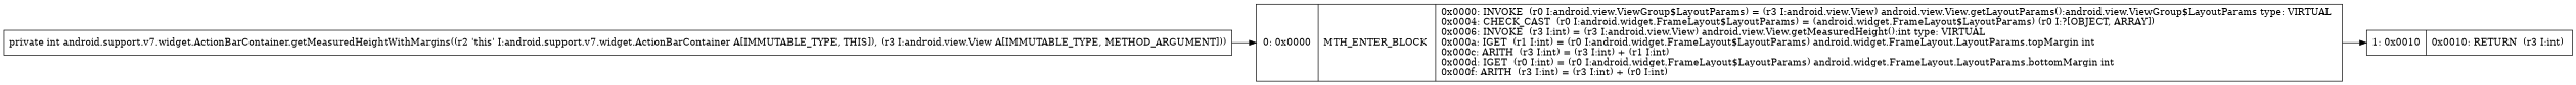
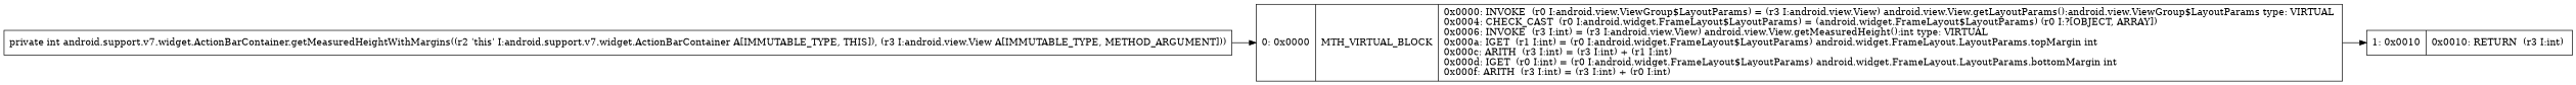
  digraph {
    rankdir=LR
    node [shape=record]
-   n1 [label="{0\:\ 0x0000|MTH_ENTER_BLOCK\l|0x0000: INVOKE  (r0 I:android.view.ViewGroup$LayoutParams) = (r3 I:android.view.View) android.view.View.getLayoutParams():android.view.ViewGroup$LayoutParams type: VIRTUAL \l0x0004: CHECK_CAST  (r0 I:android.widget.FrameLayout$LayoutParams) = (android.widget.FrameLayout$LayoutParams) (r0 I:?[OBJECT, ARRAY]) \l0x0006: INVOKE  (r3 I:int) = (r3 I:android.view.View) android.view.View.getMeasuredHeight():int type: VIRTUAL \l0x000a: IGET  (r1 I:int) = (r0 I:android.widget.FrameLayout$LayoutParams) android.widget.FrameLayout.LayoutParams.topMargin int \l0x000c: ARITH  (r3 I:int) = (r3 I:int) + (r1 I:int) \l0x000d: IGET  (r0 I:int) = (r0 I:android.widget.FrameLayout$LayoutParams) android.widget.FrameLayout.LayoutParams.bottomMargin int \l0x000f: ARITH  (r3 I:int) = (r3 I:int) + (r0 I:int) \l}"]
+   n1 [label="{0\:\ 0x0000|MTH_VIRTUAL_BLOCK\l|0x0000: INVOKE  (r0 I:android.view.ViewGroup$LayoutParams) = (r3 I:android.view.View) android.view.View.getLayoutParams():android.view.ViewGroup$LayoutParams type: VIRTUAL \l0x0004: CHECK_CAST  (r0 I:android.widget.FrameLayout$LayoutParams) = (android.widget.FrameLayout$LayoutParams) (r0 I:?[OBJECT, ARRAY]) \l0x0006: INVOKE  (r3 I:int) = (r3 I:android.view.View) android.view.View.getMeasuredHeight():int type: VIRTUAL \l0x000a: IGET  (r1 I:int) = (r0 I:android.widget.FrameLayout$LayoutParams) android.widget.FrameLayout.LayoutParams.topMargin int \l0x000c: ARITH  (r3 I:int) = (r3 I:int) + (r1 I:int) \l0x000d: IGET  (r0 I:int) = (r0 I:android.widget.FrameLayout$LayoutParams) android.widget.FrameLayout.LayoutParams.bottomMargin int \l0x000f: ARITH  (r3 I:int) = (r3 I:int) + (r0 I:int) \l}"]
    n2 [label="{1\:\ 0x0010|0x0010: RETURN  (r3 I:int) \l}"]
    n3 [label="{private int android.support.v7.widget.ActionBarContainer.getMeasuredHeightWithMargins((r2 'this' I:android.support.v7.widget.ActionBarContainer A[IMMUTABLE_TYPE, THIS]), (r3 I:android.view.View A[IMMUTABLE_TYPE, METHOD_ARGUMENT])) }"]
    n1 -> n2
    n3 -> n1
  }
